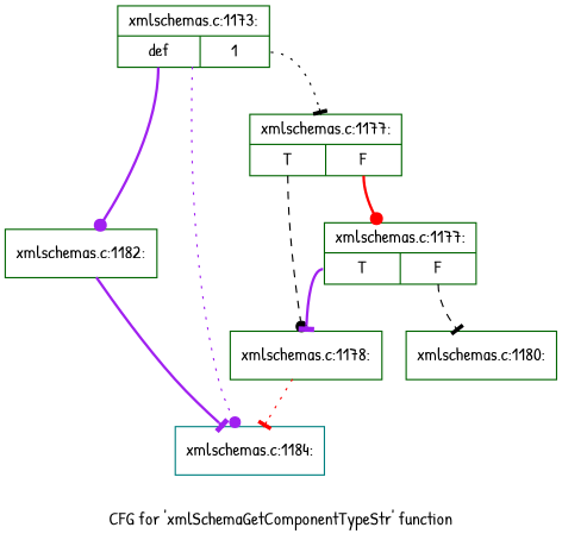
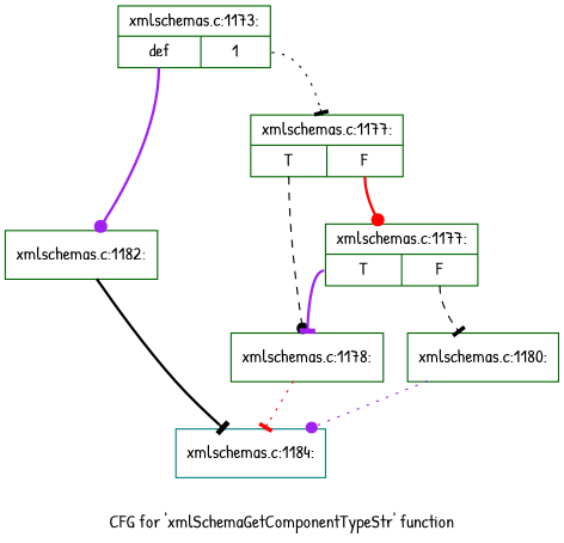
  digraph {
    fontname="Patrick Hand"
    label="CFG for 'xmlSchemaGetComponentTypeStr' function"
    node [color=darkgreen fontname="Patrick Hand" shape=record]
    edge [arrowhead=tee color=black fontname="Patrick Hand" style=bold]
    n1 [label="{xmlschemas.c:1173:|{<s0>def|<s1>1}}"]
    n2 [label="{xmlschemas.c:1182:}"]
    n3 [label="{xmlschemas.c:1177:|{<s0>T|<s1>F}}"]
    n4 [color=teal label="{xmlschemas.c:1184:}"]
    n5 [label="{xmlschemas.c:1178:}"]
    n6 [label="{xmlschemas.c:1177:|{<s0>T|<s1>F}}"]
    n7 [label="{xmlschemas.c:1180:}"]
    n1 -> n2 [arrowhead=dot color=purple tailport=s0]
    n1 -> n3 [style=dotted tailport=s1]
-   n2 -> n4 [color=purple]
+   n2 -> n4
    n3 -> n5 [arrowhead=dot style=dashed tailport=s0]
    n3 -> n6 [arrowhead=dot color=red tailport=s1]
    n5 -> n4 [color=red style=dotted]
    n6 -> n5 [color=purple tailport=s0]
    n6 -> n7 [style=dashed tailport=s1]
-   n1 -> n4 [arrowhead=dot color=purple style=dotted]
+   n7 -> n4 [arrowhead=dot color=purple style=dotted]
  }
